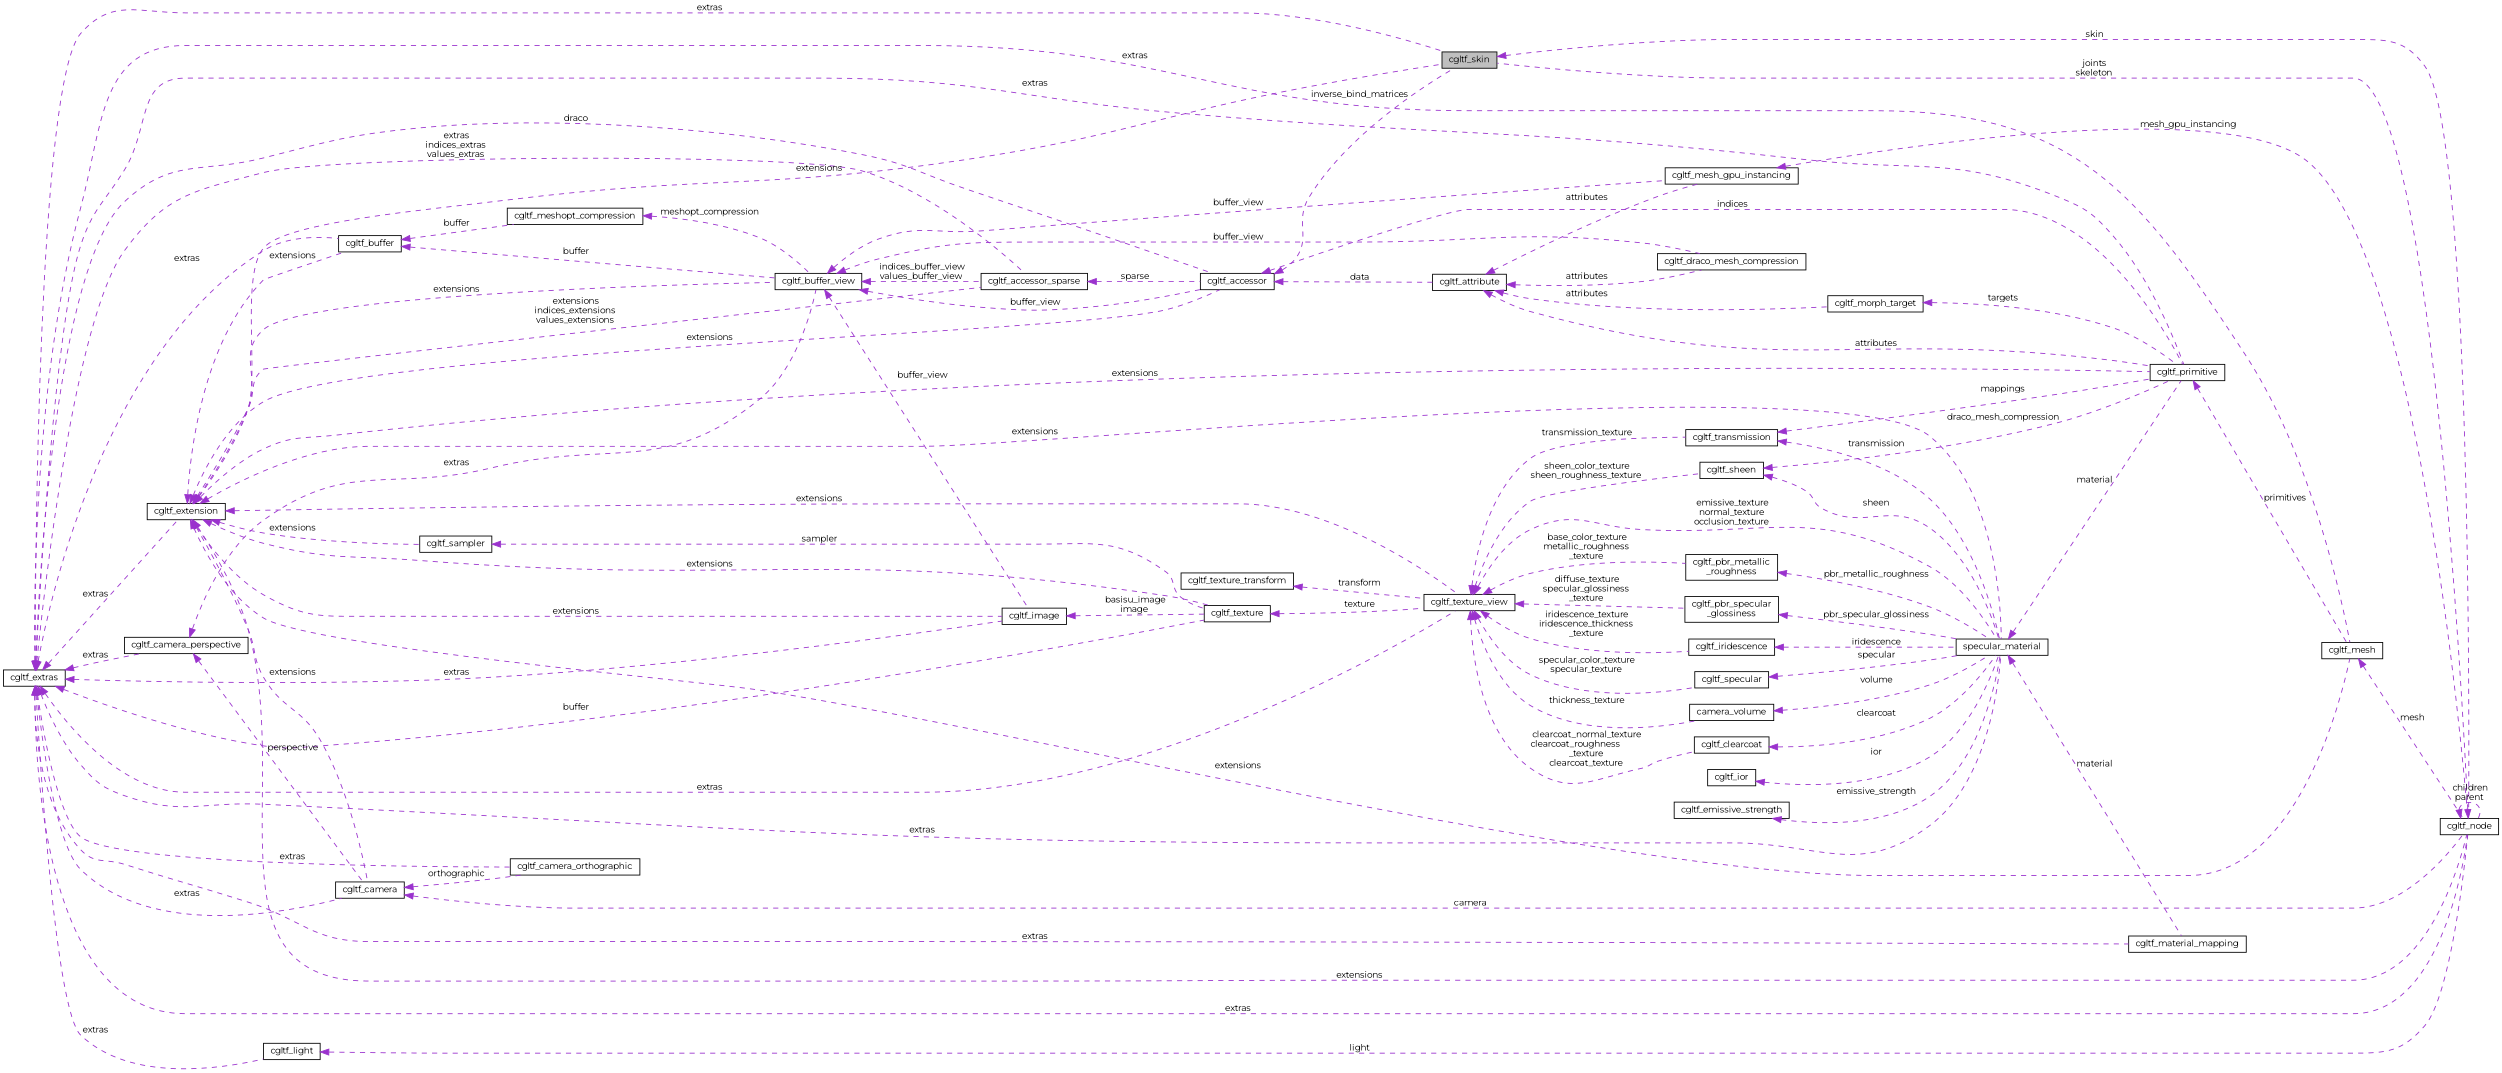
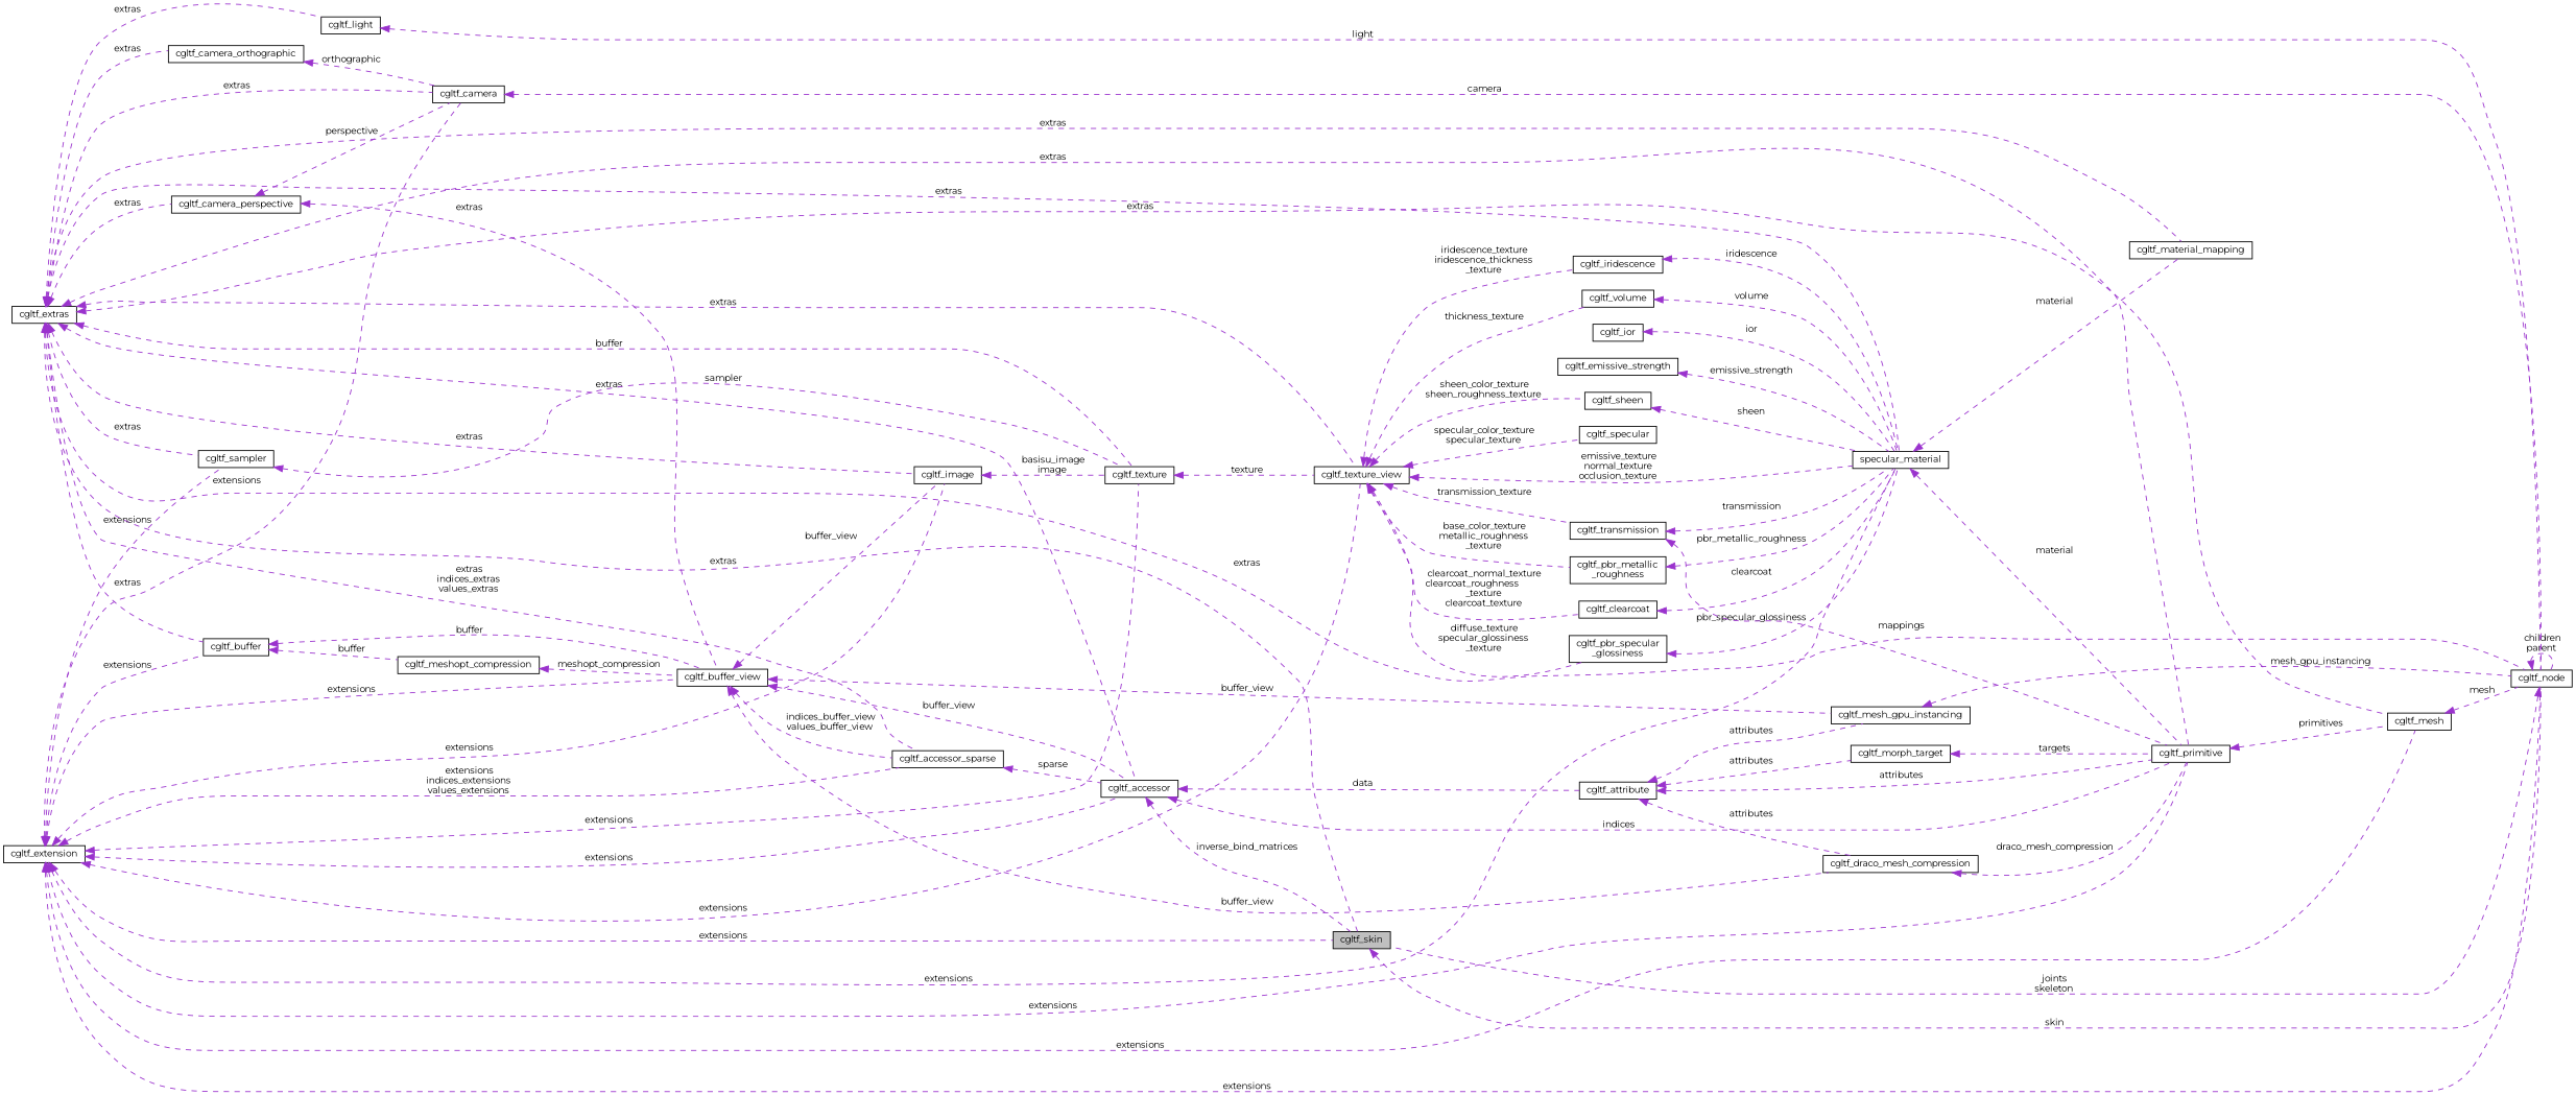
  digraph {
    fontname=Montserrat
    rankdir=LR
    node [color=black fillcolor=white fontname=Montserrat fontsize=10 shape=record style=filled]
    edge [color=darkorchid3 dir=back fontname=Montserrat fontsize=10 labelfontname=Helvetica labelfontsize=10 style=dashed]
    n1 [fillcolor=grey75 fontcolor=black height=0.2 label=cgltf_skin width=0.4]
    n2 [height=0.2 label=cgltf_node width=0.4]
    n3 [height=0.2 label=cgltf_accessor width=0.4]
    n4 [height=0.2 label=cgltf_attribute width=0.4]
    n5 [height=0.2 label=cgltf_primitive width=0.4]
    n6 [height=0.2 label=cgltf_mesh_gpu_instancing width=0.4]
    n7 [height=0.2 label=cgltf_draco_mesh_compression width=0.4]
    n8 [height=0.2 label=cgltf_morph_target width=0.4]
    n9 [height=0.2 label=cgltf_mesh width=0.4]
    n10 [height=0.2 label=cgltf_buffer_view width=0.4]
    n11 [height=0.2 label=cgltf_accessor_sparse width=0.4]
    n12 [height=0.2 label=cgltf_image width=0.4]
    n13 [height=0.2 label=cgltf_texture width=0.4]
    n14 [height=0.2 label=cgltf_buffer width=0.4]
    n15 [height=0.2 label=cgltf_meshopt_compression width=0.4]
    n16 [height=0.2 label=cgltf_extras width=0.4]
    n17 [height=0.2 label=cgltf_material_mapping width=0.4]
    n18 [height=0.2 label=specular_material width=0.4]
    n19 [height=0.2 label=cgltf_texture_view width=0.4]
    n20 [height=0.2 label=cgltf_sampler width=0.4]
    n21 [height=0.2 label=cgltf_light width=0.4]
    n22 [height=0.2 label=cgltf_camera width=0.4]
    n23 [height=0.2 label=cgltf_camera_perspective width=0.4]
    n24 [height=0.2 label=cgltf_camera_orthographic width=0.4]
    n25 [height=0.2 label="cgltf_pbr_metallic\l_roughness" width=0.4]
    n26 [height=0.2 label=cgltf_specular width=0.4]
    n27 [height=0.2 label=cgltf_clearcoat width=0.4]
    n28 [height=0.2 label="cgltf_pbr_specular\l_glossiness" width=0.4]
    n29 [height=0.2 label=cgltf_iridescence width=0.4]
    n30 [height=0.2 label=cgltf_transmission width=0.4]
-   n31 [height=0.2 label=camera_volume width=0.4]
+   n31 [height=0.2 label=cgltf_volume width=0.4]
    n32 [height=0.2 label=cgltf_sheen width=0.4]
    n33 [height=0.2 label=cgltf_extension width=0.4]
-   n34 [height=0.2 label=cgltf_texture_transform width=0.4]
    n35 [height=0.2 label=cgltf_ior width=0.4]
    n36 [height=0.2 label=cgltf_emissive_strength width=0.4]
    n1 -> n2 [label=" skin"]
    n2 -> n1 [label=" joints\nskeleton"]
    n2 -> n2 [label=" children\nparent"]
    n3 -> n1 [label=" inverse_bind_matrices"]
    n3 -> n4 [label=" data"]
    n3 -> n5 [label=" indices"]
    n4 -> n5 [label=" attributes"]
    n4 -> n6 [label=" attributes"]
    n4 -> n7 [label=" attributes"]
    n4 -> n8 [label=" attributes"]
    n5 -> n9 [label=" primitives"]
    n6 -> n2 [label=" mesh_gpu_instancing"]
-   n32 -> n5 [label=" draco_mesh_compression"]
+   n7 -> n5 [label=" draco_mesh_compression"]
    n8 -> n5 [label=" targets"]
    n9 -> n2 [label=" mesh"]
    n10 -> n3 [label=" buffer_view"]
    n10 -> n6 [label=" buffer_view"]
    n10 -> n7 [label=" buffer_view"]
    n10 -> n11 [label=" indices_buffer_view\nvalues_buffer_view"]
    n10 -> n12 [label=" buffer_view"]
    n11 -> n3 [label=" sparse"]
    n12 -> n13 [label=" basisu_image\nimage"]
    n13 -> n19 [label=" texture"]
    n14 -> n10 [label=" buffer"]
    n14 -> n15 [label=" buffer"]
    n15 -> n10 [label=" meshopt_compression"]
    n16 -> n1 [label=" extras"]
    n16 -> n2 [label=" extras"]
-   n16 -> n3 [label=" draco"]
+   n16 -> n3 [label=" extras"]
    n16 -> n5 [label=" extras"]
    n16 -> n9 [label=" extras"]
    n16 -> n11 [label=" extras\nindices_extras\nvalues_extras"]
    n16 -> n12 [label=" extras"]
    n16 -> n13 [label=" buffer"]
    n16 -> n14 [label=" extras"]
    n16 -> n17 [label=" extras"]
    n16 -> n18 [label=" extras"]
    n16 -> n19 [label=" extras"]
-   n16 -> n33 [label=" extras"]
+   n16 -> n20 [label=" extras"]
    n16 -> n21 [label=" extras"]
    n16 -> n22 [label=" extras"]
    n16 -> n23 [label=" extras"]
    n16 -> n24 [label=" extras"]
    n18 -> n5 [label=" material"]
    n18 -> n17 [label=" material"]
    n19 -> n18 [label=" emissive_texture\nnormal_texture\nocclusion_texture"]
    n19 -> n25 [label=" base_color_texture\nmetallic_roughness\l_texture"]
    n19 -> n26 [label=" specular_color_texture\nspecular_texture"]
    n19 -> n27 [label=" clearcoat_normal_texture\nclearcoat_roughness\l_texture\nclearcoat_texture"]
    n19 -> n28 [label=" diffuse_texture\nspecular_glossiness\l_texture"]
    n19 -> n29 [label=" iridescence_texture\niridescence_thickness\l_texture"]
    n19 -> n30 [label=" transmission_texture"]
    n19 -> n31 [label=" thickness_texture"]
    n19 -> n32 [label=" sheen_color_texture\nsheen_roughness_texture"]
    n20 -> n13 [label=" sampler"]
    n21 -> n2 [label=" light"]
    n22 -> n2 [label=" camera"]
    n23 -> n10 [label=" extras"]
    n23 -> n22 [label=" perspective"]
-   n22 -> n24 [label=" orthographic"]
+   n24 -> n22 [label=" orthographic"]
    n25 -> n18 [label=" pbr_metallic_roughness"]
-   n26 -> n18 [label=" specular"]
    n27 -> n18 [label=" clearcoat"]
    n28 -> n18 [label=" pbr_specular_glossiness"]
    n29 -> n18 [label=" iridescence"]
    n30 -> n5 [label=" mappings"]
    n30 -> n18 [label=" transmission"]
    n31 -> n18 [label=" volume"]
    n32 -> n18 [label=" sheen"]
    n33 -> n1 [label=" extensions"]
    n33 -> n2 [label=" extensions"]
    n33 -> n3 [label=" extensions"]
    n33 -> n5 [label=" extensions"]
    n33 -> n9 [label=" extensions"]
    n33 -> n10 [label=" extensions"]
    n33 -> n11 [label=" extensions\nindices_extensions\nvalues_extensions"]
    n33 -> n12 [label=" extensions"]
    n33 -> n13 [label=" extensions"]
    n33 -> n14 [label=" extensions"]
    n33 -> n18 [label=" extensions"]
    n33 -> n19 [label=" extensions"]
    n33 -> n20 [label=" extensions"]
    n33 -> n22 [label=" extensions"]
-   n34 -> n19 [label=" transform"]
    n35 -> n18 [label=" ior"]
    n36 -> n18 [label=" emissive_strength"]
  }
